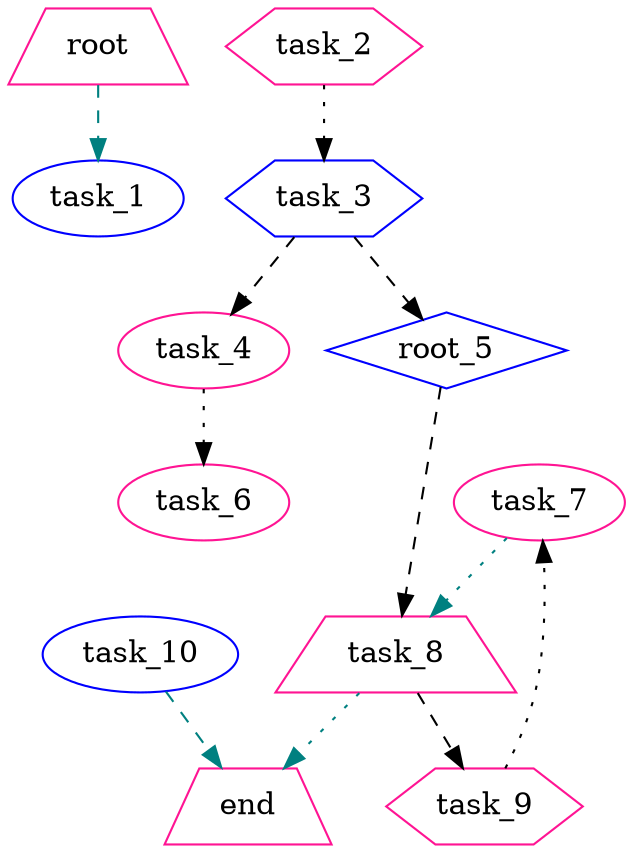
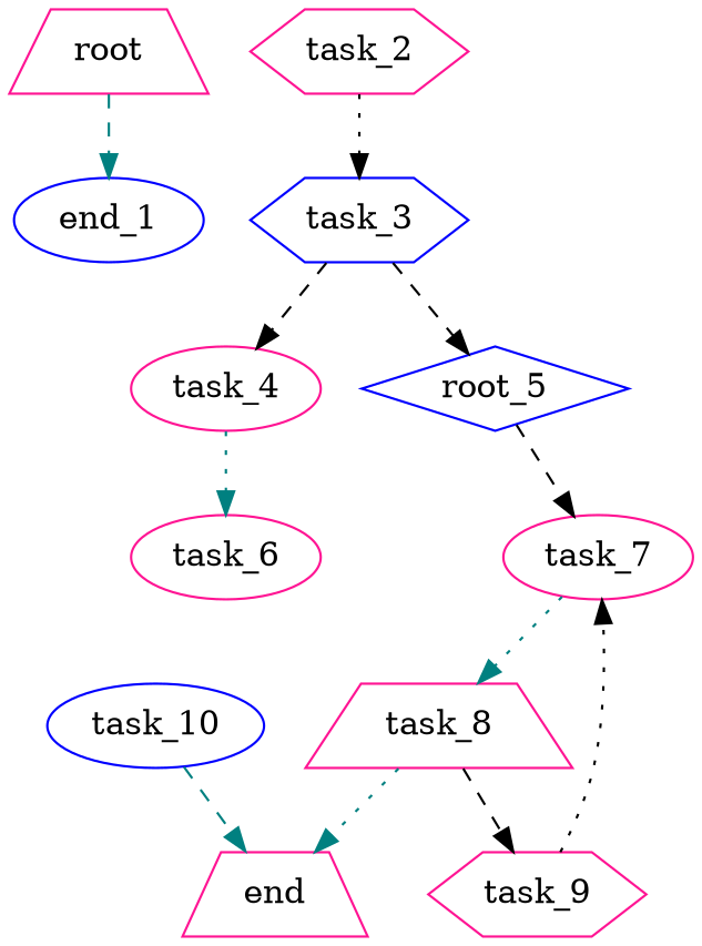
  digraph {
    node [color=deeppink shape=ellipse]
    edge [color=black style=dashed]
    root [shape=trapezium]
-   task_1 [color=blue]
+   task_1 [color=blue label=end_1]
    task_2 [shape=hexagon]
    task_3 [color=blue shape=hexagon]
    task_4
    n6 [color=blue label=root_5 shape=diamond]
    task_6
    task_7
    task_8 [shape=trapezium]
    end [shape=trapezium]
    task_9 [shape=hexagon]
    task_10 [color=blue]
    root -> task_1 [color=teal]
    task_2 -> task_3 [style=dotted]
    task_3 -> task_4
    task_3 -> n6
-   task_4 -> task_6 [style=dotted]
-   n6 -> task_8
+   task_4 -> task_6 [color=teal style=dotted]
+   n6 -> task_7
    task_7 -> task_8 [color=teal style=dotted]
    task_8 -> end [color=teal style=dotted]
    task_8 -> task_9
    task_9 -> task_7 [style=dotted]
    task_10 -> end [color=teal]
  }
